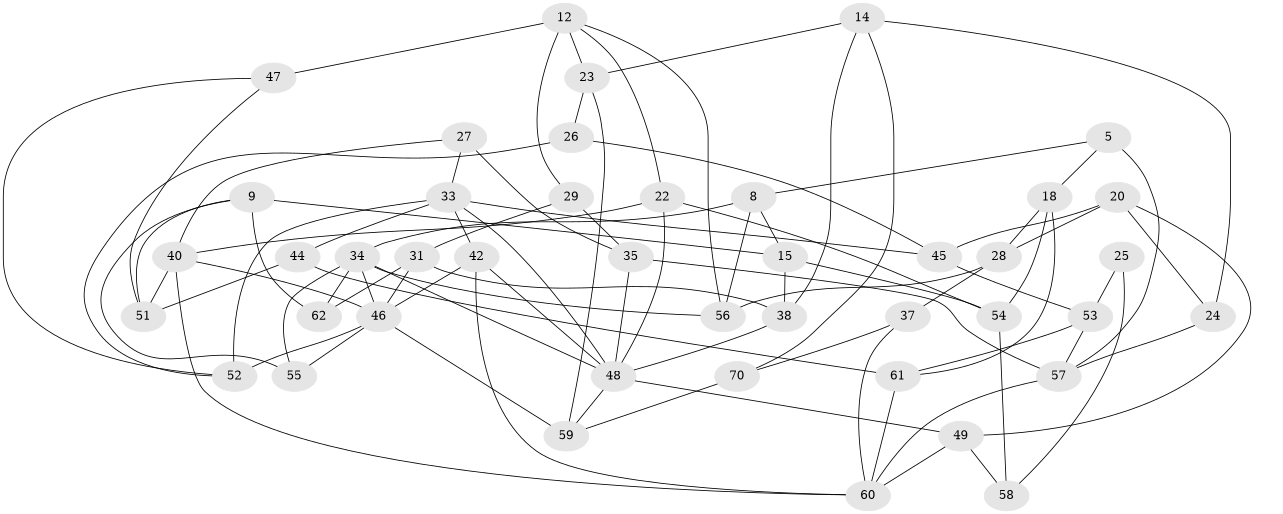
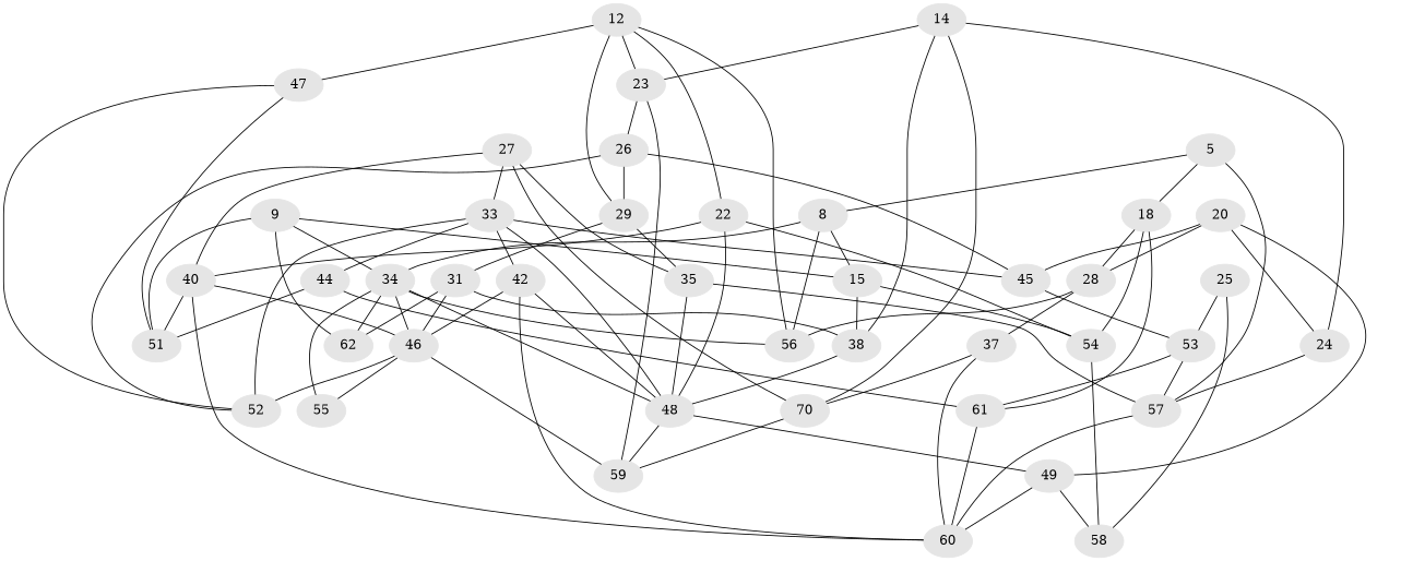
  graph {
    node [color=gray90 style=filled]
    5
    8
    18
    57 [super="+32"]
    15
    56
    34 [super="+7"]
    54
    28
    61
    60 [super="+13+17"]
    38
    9
    55
    51 [super="+43"]
    62
    12 [super="+4"]
    22
    23
    29
    47
    40 [super="+39"]
    48 [super="+16"]
    26
    59
    35
    31
    52
    14
    24
    n31 [label=70]
    58 [super="+10"]
    37
    20
    45
    49 [super="+33"]
    53
    46 [super="+41"]
    25
    27
    n41 [label=33 super="+30"]
    42 [super="+21"]
    44 [super="+6"]
    5 -- 8
    5 -- 18
    5 -- 57 [weight=2]
    8 -- 15
    8 -- 56
    8 -- 34
    18 -- 54
    18 -- 28
    18 -- 61
    57 -- 60 [weight=2]
    15 -- 54
    15 -- 38
    34 -- 56
    34 -- 55
    34 -- 62 [weight=2]
    34 -- 48
    34 -- 46
    54 -- 58
    28 -- 56
    28 -- 37
    61 -- 60
    38 -- 48
    9 -- 15
-   9 -- 55
+   9 -- 34
    9 -- 51
    9 -- 62
    12 -- 56
    12 -- 22
    12 -- 23
    12 -- 29
    12 -- 47 [weight=2]
    22 -- 54
    22 -- 40
    22 -- 48
    23 -- 26
    23 -- 59
    29 -- 35
    29 -- 31
    47 -- 51
    47 -- 52
    40 -- 60
    40 -- 51 [weight=2]
    40 -- 46
    48 -- 59
    48 -- 49 [weight=2]
+   26 -- 29
    26 -- 52
    26 -- 45
    35 -- 57
    35 -- 48
    31 -- 38
    31 -- 62
    31 -- 46
    14 -- 38
    14 -- 23
    14 -- 24
    14 -- n31
    24 -- 57 [weight=2]
    n31 -- 59
    37 -- 60
    37 -- n31
    20 -- 28
    20 -- 24
    20 -- 45
    20 -- 49
    45 -- 53
    49 -- 60
    49 -- 58 [weight=2]
    53 -- 57
    53 -- 61
    46 -- 55
    46 -- 59
    46 -- 52
    25 -- 58 [weight=2]
    25 -- 53
    27 -- 40
    27 -- 35
+   27 -- n31
    27 -- n41
    n41 -- 48 [weight=2]
    n41 -- 52
    n41 -- 45
    n41 -- 42
    n41 -- 44 [weight=2]
    42 -- 60 [weight=2]
    42 -- 48
    42 -- 46 [weight=2]
    44 -- 61 [weight=2]
    44 -- 51 [weight=2]
  }
